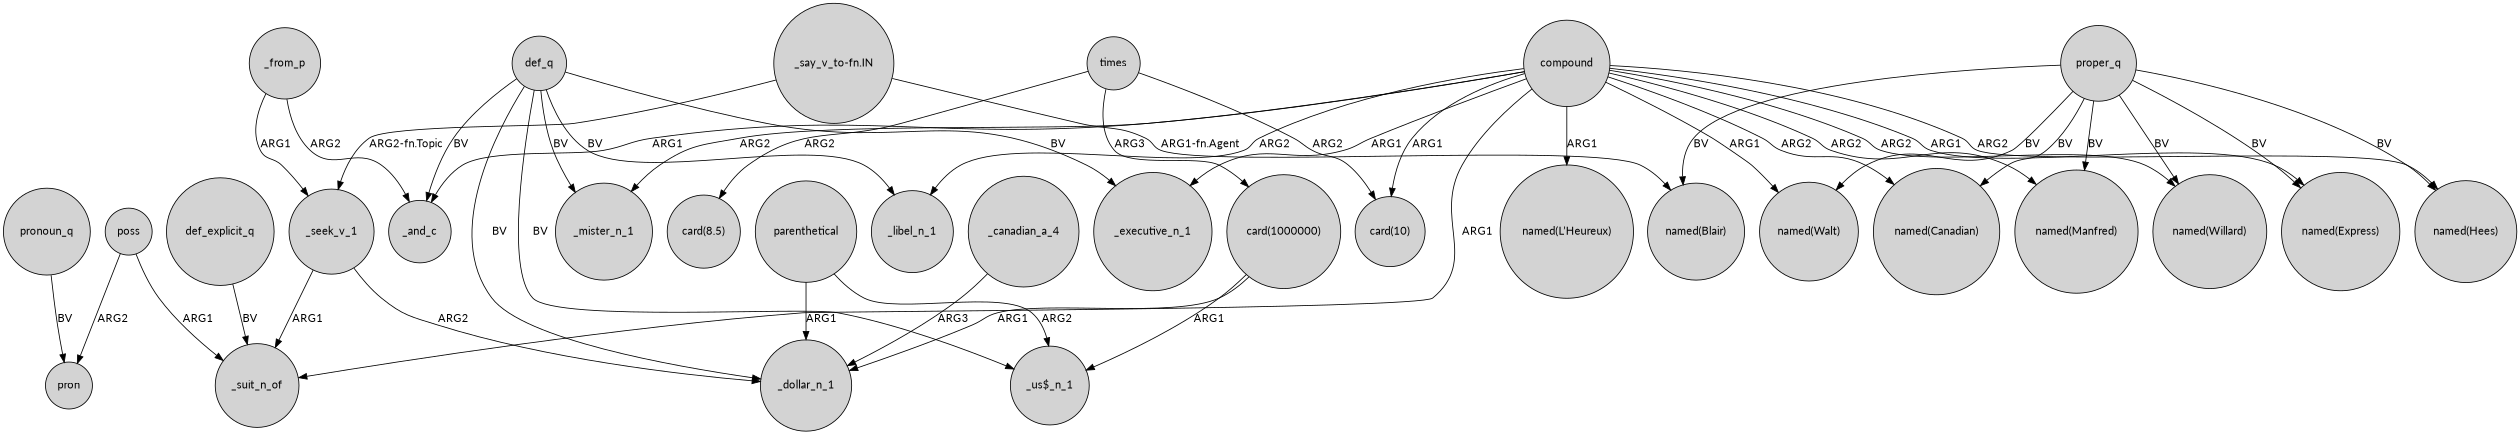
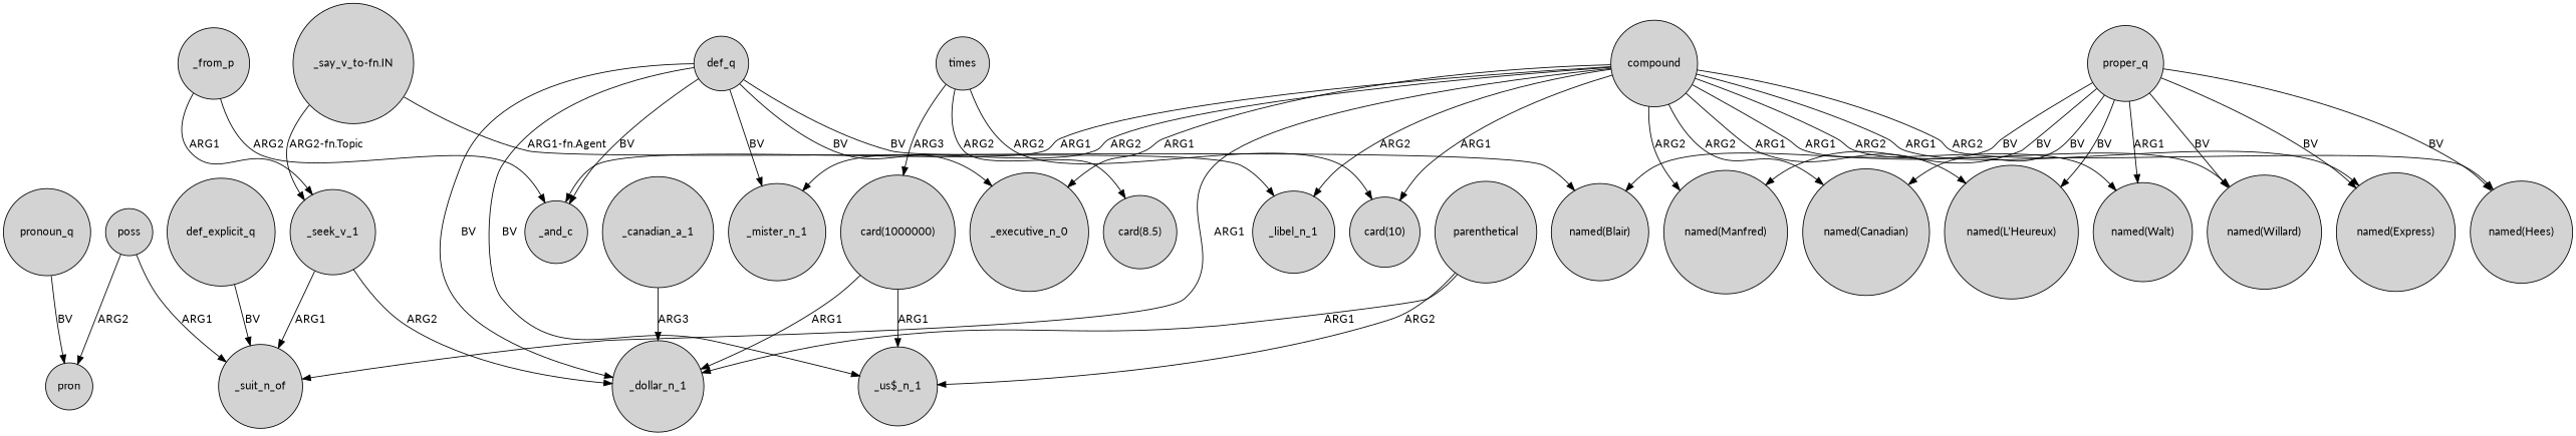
  digraph {
    fontname=Lato
    node [fontname=Lato shape=circle style=filled]
    edge [fontname=Lato]
    compound
    _libel_n_1
    "named(Walt)"
    _suit_n_of
-   _executive_n_1
+   _executive_n_1 [label=_executive_n_0]
    "named(Willard)"
    "named(Express)"
    "named(Hees)"
    "named(Manfred)"
    _mister_n_1
    "named(Canadian)"
    "named(L’Heureux)"
    _and_c
    "card(10)"
-   _canadian_a_1 [label=_canadian_a_4]
+   _canadian_a_1
    _dollar_n_1
    times
    "card(8.5)"
    "card(1000000)"
    "_us$_n_1"
    parenthetical
    poss
    pron
    n24 [label=def_q]
    proper_q
    "named(Blair)"
    "_say_v_to-fn.IN"
    _seek_v_1
    _from_p
    def_explicit_q
    pronoun_q
    compound -> _libel_n_1 [label=ARG2]
    compound -> "named(Walt)" [label=ARG1]
    compound -> _suit_n_of [label=ARG1]
    compound -> _executive_n_1 [label=ARG1]
    compound -> "named(Willard)" [label=ARG2]
    compound -> "named(Express)" [label=ARG1]
    compound -> "named(Hees)" [label=ARG2]
    compound -> "named(Manfred)" [label=ARG2]
    compound -> _mister_n_1 [label=ARG2]
    compound -> "named(Canadian)" [label=ARG2]
    compound -> "named(L’Heureux)" [label=ARG1]
    compound -> _and_c [label=ARG1]
    compound -> "card(10)" [label=ARG1]
    _canadian_a_1 -> _dollar_n_1 [label=ARG3]
    times -> "card(10)" [label=ARG2]
    times -> "card(8.5)" [label=ARG2]
    times -> "card(1000000)" [label=ARG3]
    "card(1000000)" -> _dollar_n_1 [label=ARG1]
    "card(1000000)" -> "_us$_n_1" [label=ARG1]
    parenthetical -> _dollar_n_1 [label=ARG1]
    parenthetical -> "_us$_n_1" [label=ARG2]
    poss -> _suit_n_of [label=ARG1]
    poss -> pron [label=ARG2]
    n24 -> _libel_n_1 [label=BV]
    n24 -> _executive_n_1 [label=BV]
    n24 -> _mister_n_1 [label=BV]
    n24 -> _and_c [label=BV]
    n24 -> _dollar_n_1 [label=BV]
    n24 -> "_us$_n_1" [label=BV]
-   proper_q -> "named(Walt)" [label=BV]
+   proper_q -> "named(Walt)" [label=ARG1]
    proper_q -> "named(Willard)" [label=BV]
    proper_q -> "named(Express)" [label=BV]
    proper_q -> "named(Hees)" [label=BV]
    proper_q -> "named(Manfred)" [label=BV]
    proper_q -> "named(Canadian)" [label=BV]
+   proper_q -> "named(L’Heureux)" [label=BV]
    proper_q -> "named(Blair)" [label=BV]
    "_say_v_to-fn.IN" -> "named(Blair)" [label="ARG1-fn.Agent"]
    "_say_v_to-fn.IN" -> _seek_v_1 [label="ARG2-fn.Topic"]
    _seek_v_1 -> _suit_n_of [label=ARG1]
    _seek_v_1 -> _dollar_n_1 [label=ARG2]
    _from_p -> _and_c [label=ARG2]
    _from_p -> _seek_v_1 [label=ARG1]
    def_explicit_q -> _suit_n_of [label=BV]
    pronoun_q -> pron [label=BV]
  }
